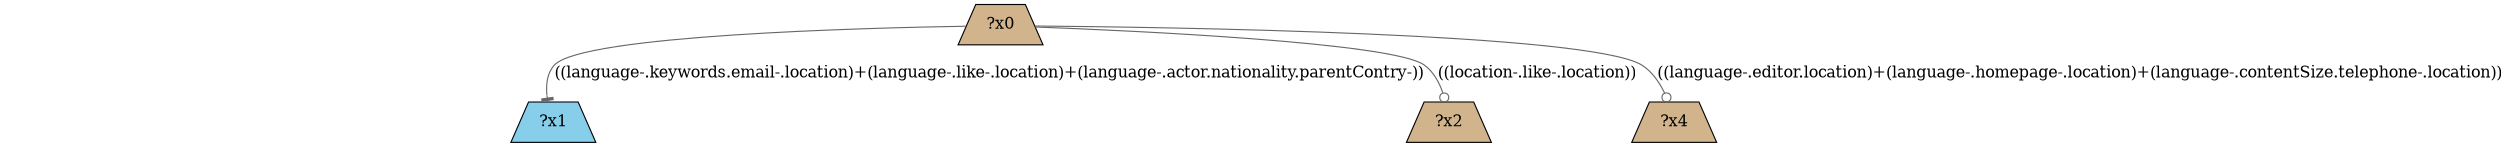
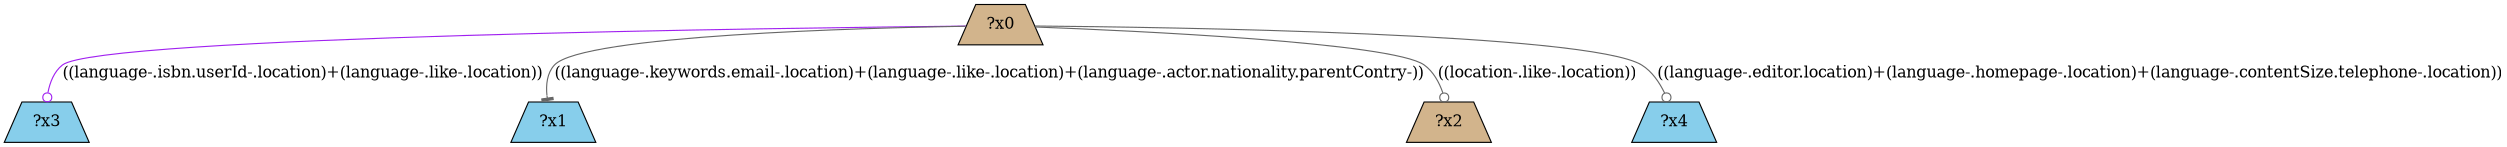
  digraph {
    node [fillcolor=skyblue shape=trapezium style="filled,"]
    edge [arrowhead=odot color=gray40]
+   n1 [label="?x3"]
    n2 [fillcolor=tan label="?x0"]
    n3 [label="?x1"]
    n4 [fillcolor=tan label="?x2"]
-   n5 [fillcolor=tan label="?x4" style=filled]
+   n5 [label="?x4" style=filled]
+   n2 -> n1 [color=purple label="((language-.isbn.userId-.location)+(language-.like-.location))"]
    n2 -> n3 [arrowhead=tee label="((language-.keywords.email-.location)+(language-.like-.location)+(language-.actor.nationality.parentContry-))"]
    n2 -> n4 [label="((location-.like-.location))"]
    n2 -> n5 [label="((language-.editor.location)+(language-.homepage-.location)+(language-.contentSize.telephone-.location))"]
  }
